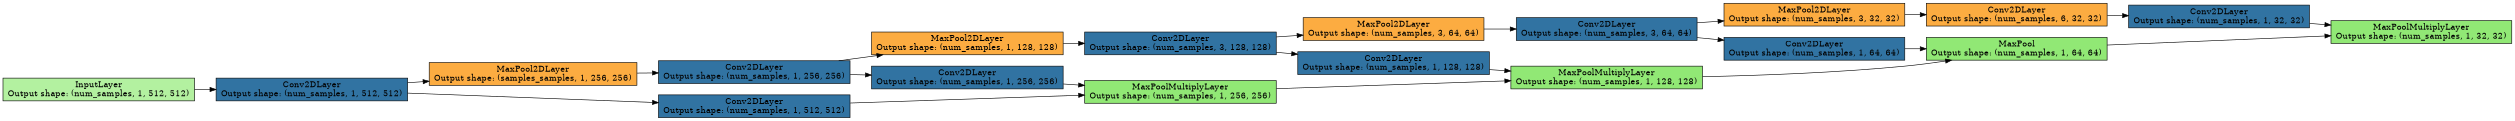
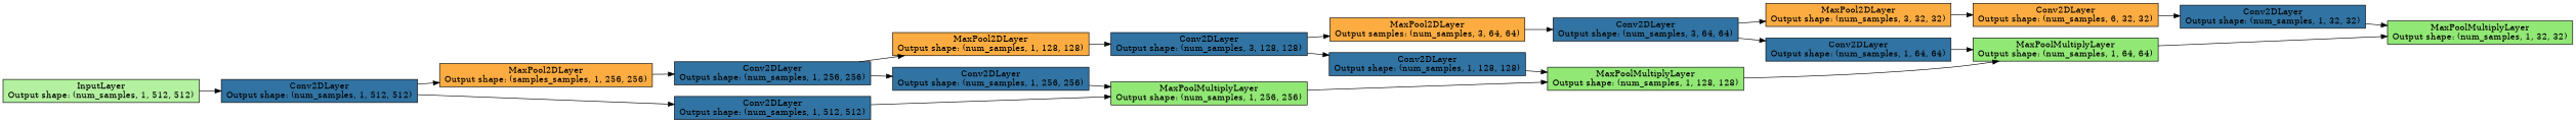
  digraph {
    rankdir=LR
    node [fillcolor="#3173A2" shape=record style=filled]
    n1 [fillcolor="#B3F1A0" label="InputLayer\nOutput shape: (num_samples, 1, 512, 512)"]
    n2 [label="Conv2DLayer\nOutput shape: (num_samples, 1, 512, 512)"]
    n3 [fillcolor="#FCAC41" label="MaxPool2DLayer\nOutput shape: (samples_samples, 1, 256, 256)"]
    n4 [label="Conv2DLayer\nOutput shape: (num_samples, 1, 512, 512)"]
    n5 [label="Conv2DLayer\nOutput shape: (num_samples, 1, 256, 256)"]
    n6 [fillcolor="#91E875" label=" MaxPoolMultiplyLayer\nOutput shape: (num_samples, 1, 256, 256)"]
    n7 [fillcolor="#FCAC41" label="MaxPool2DLayer\nOutput shape: (num_samples, 1, 128, 128)"]
    n8 [label="Conv2DLayer\nOutput shape: (num_samples, 1, 256, 256)"]
    n9 [label="Conv2DLayer\nOutput shape: (num_samples, 3, 128, 128)"]
-   n10 [fillcolor="#FCAC41" label="MaxPool2DLayer\nOutput shape: (num_samples, 3, 64, 64)"]
+   n10 [fillcolor="#FCAC41" label="MaxPool2DLayer\nOutput samples: (num_samples, 3, 64, 64)"]
    n11 [label="Conv2DLayer\nOutput shape: (num_samples, 1, 128, 128)"]
    n12 [label="Conv2DLayer\nOutput shape: (num_samples, 3, 64, 64)"]
    n13 [fillcolor="#91E875" label=" MaxPoolMultiplyLayer\nOutput shape: (num_samples, 1, 128, 128)"]
    n14 [fillcolor="#FCAC41" label="MaxPool2DLayer\nOutput shape: (num_samples, 3, 32, 32)"]
    n15 [label="Conv2DLayer\nOutput shape: (num_samples, 1, 64, 64)"]
    n16 [fillcolor="#FCAC41" label="Conv2DLayer\nOutput shape: (num_samples, 6, 32, 32)"]
-   n17 [fillcolor="#91E875" label=" MaxPool\nOutput shape: (num_samples, 1, 64, 64)"]
+   n17 [fillcolor="#91E875" label=" MaxPoolMultiplyLayer\nOutput shape: (num_samples, 1, 64, 64)"]
    n18 [label="Conv2DLayer\nOutput shape: (num_samples, 1, 32, 32)"]
    n19 [fillcolor="#91E875" label=" MaxPoolMultiplyLayer\nOutput shape: (num_samples, 1, 32, 32)"]
    n1 -> n2
    n2 -> n3
    n2 -> n4
    n3 -> n5
    n4 -> n6
    n5 -> n7
    n5 -> n8
    n6 -> n13
    n7 -> n9
    n8 -> n6
    n9 -> n10
    n9 -> n11
    n10 -> n12
    n11 -> n13
    n12 -> n14
    n12 -> n15
    n13 -> n17
    n14 -> n16
    n15 -> n17
    n16 -> n18
    n17 -> n19
    n18 -> n19
  }
